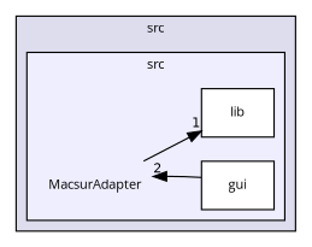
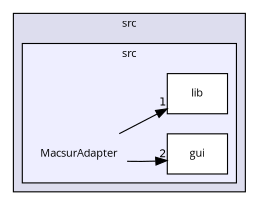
  digraph {
    compound=true
    fontname="Open Sans"
    rankdir=LR
    node [fontname="Open Sans" fontsize=10 shape=box color=black fillcolor=white style=filled]
    edge [fontname="Open Sans" labeldistance=1.5 labelfontname=Helvetica labelfontsize=10]
    n1 [label=MacsurAdapter shape=plaintext color="" fillcolor="" style=""]
    n2 [label=gui]
    n3 [label=lib]
    subgraph cluster_1 {
      bgcolor="#ddddee"
      fontsize=10
      label=src
      pencolor=black
      subgraph cluster_2 {
        bgcolor="#eeeeff"
        fontsize=10
        label=src
        pencolor=black
        n1
        n2
        n3
      }
    }
-   n2 -> n1 [headlabel=2]
+   n1 -> n2 [headlabel=2]
    n1 -> n3 [headlabel=1]
  }
